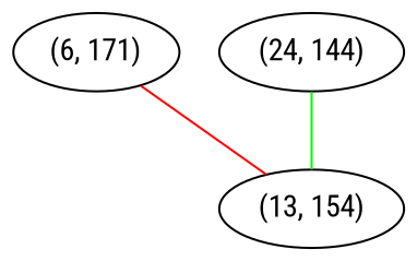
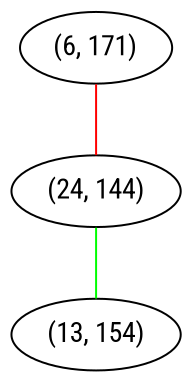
  graph {
    fontname="Roboto Condensed"
    node [fontname="Roboto Condensed"]
    edge [fontname="Roboto Condensed"]
    "(6, 171)"
    "(13, 154)"
    "(24, 144)"
-   "(6, 171)" -- "(13, 154)" [color=red weight=1]
+   "(6, 171)" -- "(24, 144)" [color=red weight=1]
    "(24, 144)" -- "(13, 154)" [color=green weight=2]
  }
